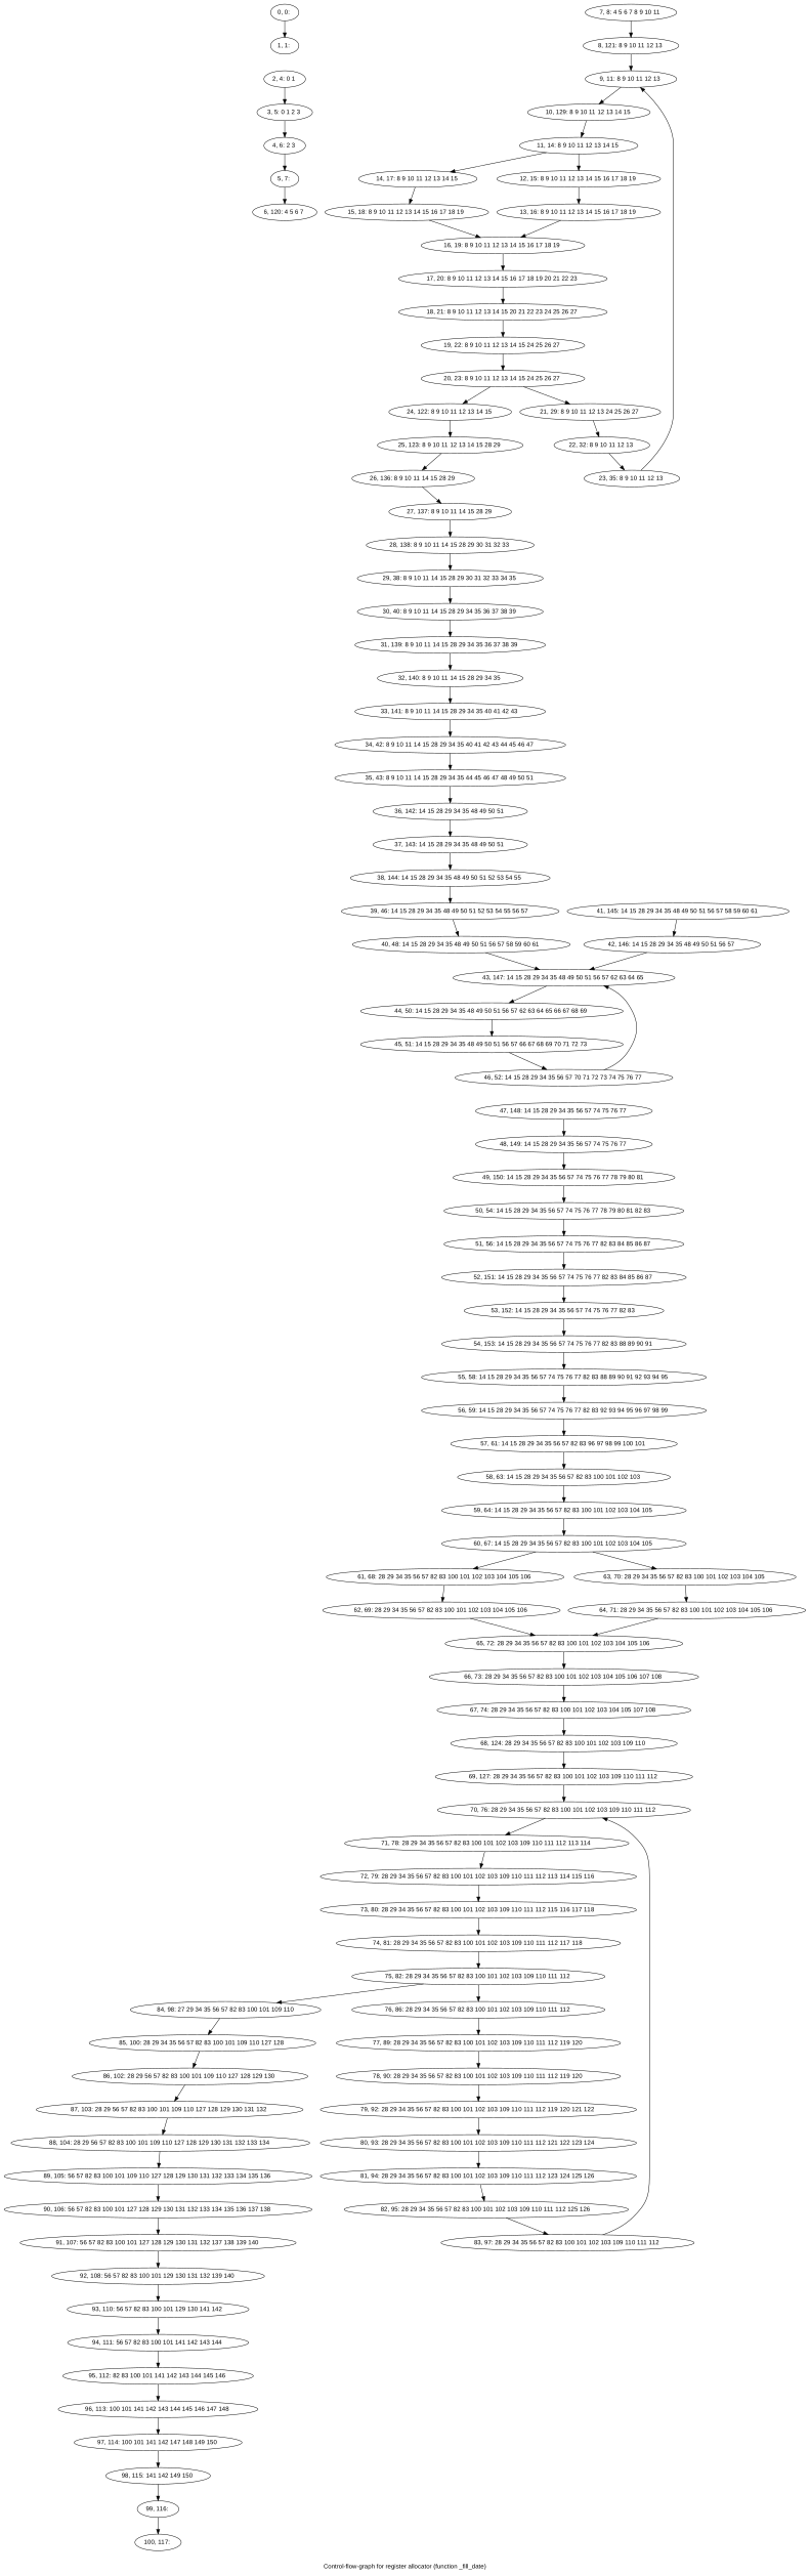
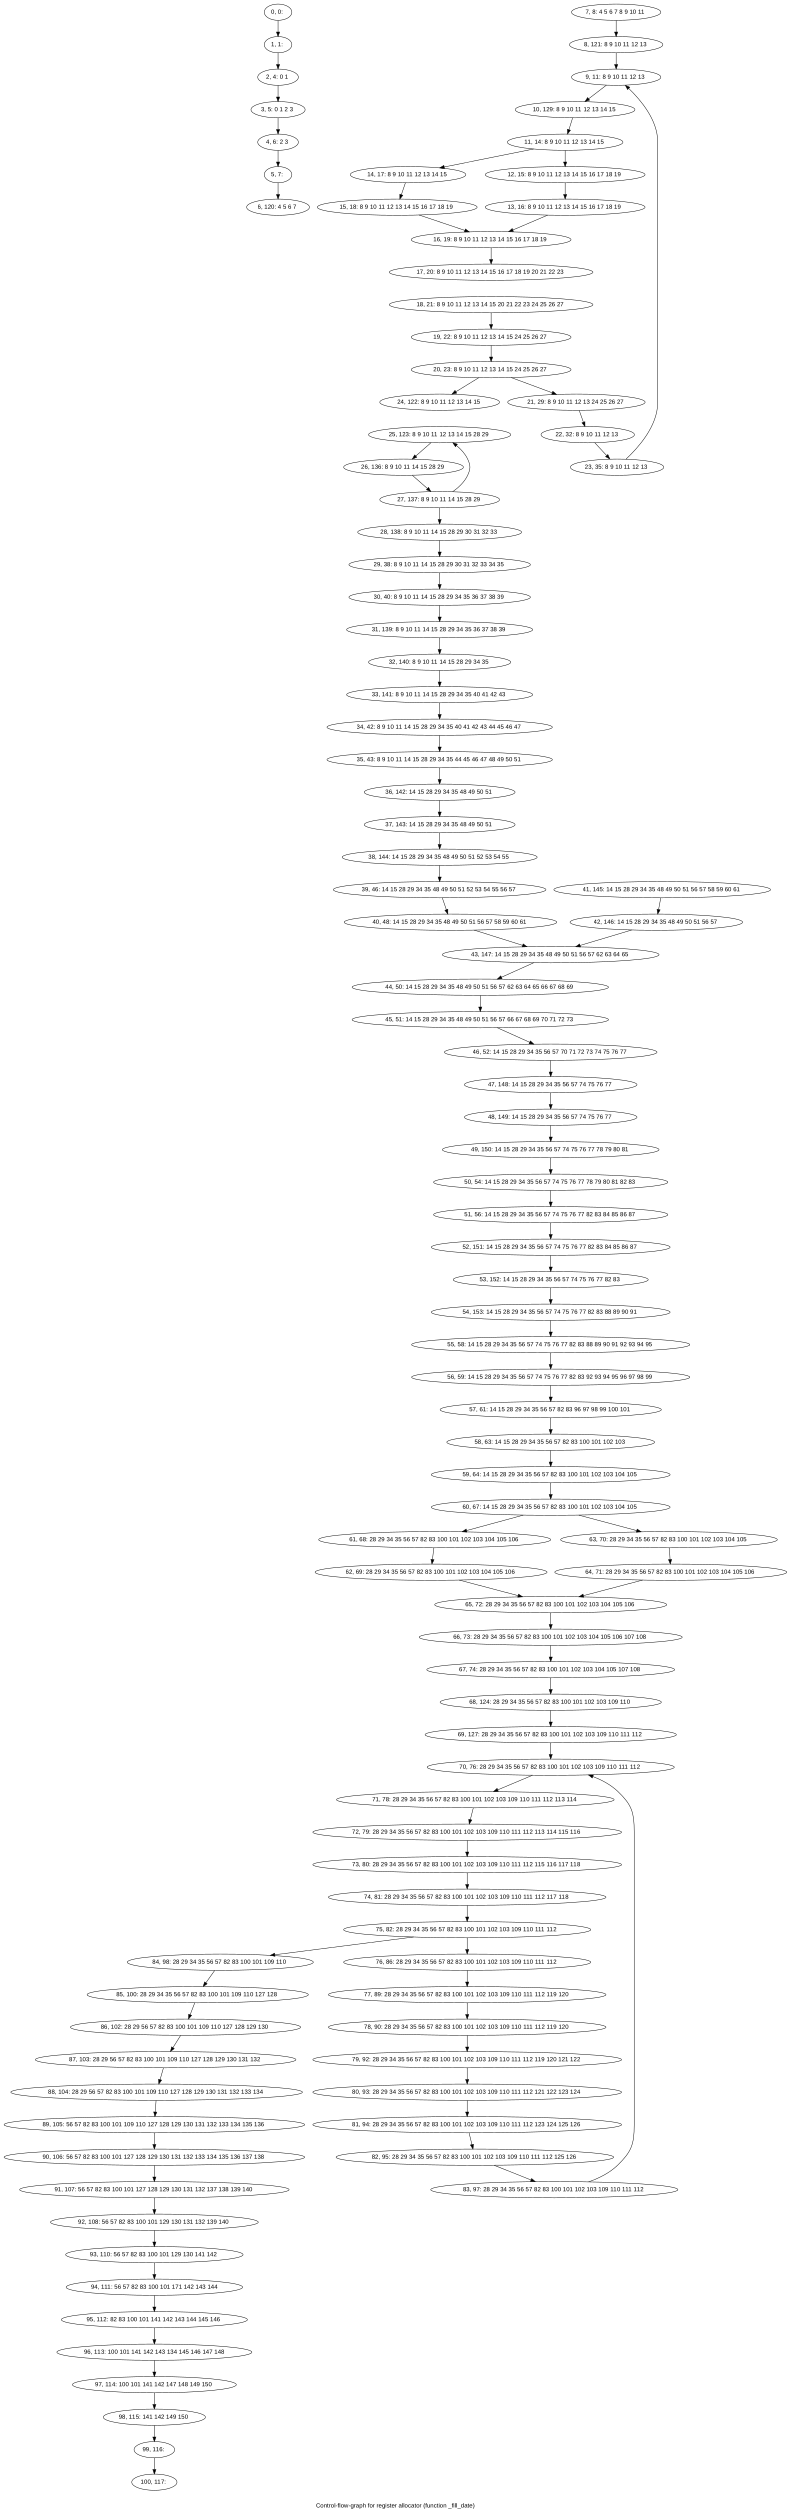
  digraph {
    fontname="Liberation Sans"
    label="Control-flow-graph for register allocator (function _fill_date)"
    node [fontname="Liberation Sans"]
    edge [fontname="Liberation Sans"]
    n1 [label="0, 0: "]
    n2 [label="1, 1: "]
    n3 [label="2, 4: 0 1 "]
    n4 [label="3, 5: 0 1 2 3 "]
    n5 [label="4, 6: 2 3 "]
    n6 [label="5, 7: "]
    n7 [label="6, 120: 4 5 6 7 "]
    n8 [label="7, 8: 4 5 6 7 8 9 10 11 "]
    n9 [label="8, 121: 8 9 10 11 12 13 "]
    n10 [label="9, 11: 8 9 10 11 12 13 "]
    n11 [label="10, 129: 8 9 10 11 12 13 14 15 "]
    n12 [label="11, 14: 8 9 10 11 12 13 14 15 "]
    n13 [label="12, 15: 8 9 10 11 12 13 14 15 16 17 18 19 "]
    n14 [label="14, 17: 8 9 10 11 12 13 14 15 "]
    n15 [label="13, 16: 8 9 10 11 12 13 14 15 16 17 18 19 "]
    n16 [label="15, 18: 8 9 10 11 12 13 14 15 16 17 18 19 "]
    n17 [label="16, 19: 8 9 10 11 12 13 14 15 16 17 18 19 "]
    n18 [label="17, 20: 8 9 10 11 12 13 14 15 16 17 18 19 20 21 22 23 "]
    n19 [label="18, 21: 8 9 10 11 12 13 14 15 20 21 22 23 24 25 26 27 "]
    n20 [label="19, 22: 8 9 10 11 12 13 14 15 24 25 26 27 "]
    n21 [label="20, 23: 8 9 10 11 12 13 14 15 24 25 26 27 "]
    n22 [label="21, 29: 8 9 10 11 12 13 24 25 26 27 "]
    n23 [label="24, 122: 8 9 10 11 12 13 14 15 "]
    n24 [label="22, 32: 8 9 10 11 12 13 "]
    n25 [label="25, 123: 8 9 10 11 12 13 14 15 28 29 "]
    n26 [label="23, 35: 8 9 10 11 12 13 "]
    n27 [label="26, 136: 8 9 10 11 14 15 28 29 "]
    n28 [label="27, 137: 8 9 10 11 14 15 28 29 "]
    n29 [label="28, 138: 8 9 10 11 14 15 28 29 30 31 32 33 "]
    n30 [label="29, 38: 8 9 10 11 14 15 28 29 30 31 32 33 34 35 "]
    n31 [label="30, 40: 8 9 10 11 14 15 28 29 34 35 36 37 38 39 "]
    n32 [label="31, 139: 8 9 10 11 14 15 28 29 34 35 36 37 38 39 "]
    n33 [label="32, 140: 8 9 10 11 14 15 28 29 34 35 "]
    n34 [label="33, 141: 8 9 10 11 14 15 28 29 34 35 40 41 42 43 "]
    n35 [label="34, 42: 8 9 10 11 14 15 28 29 34 35 40 41 42 43 44 45 46 47 "]
    n36 [label="35, 43: 8 9 10 11 14 15 28 29 34 35 44 45 46 47 48 49 50 51 "]
    n37 [label="36, 142: 14 15 28 29 34 35 48 49 50 51 "]
    n38 [label="37, 143: 14 15 28 29 34 35 48 49 50 51 "]
    n39 [label="38, 144: 14 15 28 29 34 35 48 49 50 51 52 53 54 55 "]
    n40 [label="39, 46: 14 15 28 29 34 35 48 49 50 51 52 53 54 55 56 57 "]
    n41 [label="40, 48: 14 15 28 29 34 35 48 49 50 51 56 57 58 59 60 61 "]
    n42 [label="43, 147: 14 15 28 29 34 35 48 49 50 51 56 57 62 63 64 65 "]
    n43 [label="41, 145: 14 15 28 29 34 35 48 49 50 51 56 57 58 59 60 61 "]
    n44 [label="42, 146: 14 15 28 29 34 35 48 49 50 51 56 57 "]
    n45 [label="44, 50: 14 15 28 29 34 35 48 49 50 51 56 57 62 63 64 65 66 67 68 69 "]
    n46 [label="45, 51: 14 15 28 29 34 35 48 49 50 51 56 57 66 67 68 69 70 71 72 73 "]
    n47 [label="46, 52: 14 15 28 29 34 35 56 57 70 71 72 73 74 75 76 77 "]
    n48 [label="47, 148: 14 15 28 29 34 35 56 57 74 75 76 77 "]
    n49 [label="48, 149: 14 15 28 29 34 35 56 57 74 75 76 77 "]
    n50 [label="49, 150: 14 15 28 29 34 35 56 57 74 75 76 77 78 79 80 81 "]
    n51 [label="50, 54: 14 15 28 29 34 35 56 57 74 75 76 77 78 79 80 81 82 83 "]
    n52 [label="51, 56: 14 15 28 29 34 35 56 57 74 75 76 77 82 83 84 85 86 87 "]
    n53 [label="52, 151: 14 15 28 29 34 35 56 57 74 75 76 77 82 83 84 85 86 87 "]
    n54 [label="53, 152: 14 15 28 29 34 35 56 57 74 75 76 77 82 83 "]
    n55 [label="54, 153: 14 15 28 29 34 35 56 57 74 75 76 77 82 83 88 89 90 91 "]
    n56 [label="55, 58: 14 15 28 29 34 35 56 57 74 75 76 77 82 83 88 89 90 91 92 93 94 95 "]
    n57 [label="56, 59: 14 15 28 29 34 35 56 57 74 75 76 77 82 83 92 93 94 95 96 97 98 99 "]
    n58 [label="57, 61: 14 15 28 29 34 35 56 57 82 83 96 97 98 99 100 101 "]
    n59 [label="58, 63: 14 15 28 29 34 35 56 57 82 83 100 101 102 103 "]
    n60 [label="59, 64: 14 15 28 29 34 35 56 57 82 83 100 101 102 103 104 105 "]
    n61 [label="60, 67: 14 15 28 29 34 35 56 57 82 83 100 101 102 103 104 105 "]
    n62 [label="61, 68: 28 29 34 35 56 57 82 83 100 101 102 103 104 105 106 "]
    n63 [label="63, 70: 28 29 34 35 56 57 82 83 100 101 102 103 104 105 "]
    n64 [label="62, 69: 28 29 34 35 56 57 82 83 100 101 102 103 104 105 106 "]
    n65 [label="64, 71: 28 29 34 35 56 57 82 83 100 101 102 103 104 105 106 "]
    n66 [label="65, 72: 28 29 34 35 56 57 82 83 100 101 102 103 104 105 106 "]
    n67 [label="66, 73: 28 29 34 35 56 57 82 83 100 101 102 103 104 105 106 107 108 "]
    n68 [label="67, 74: 28 29 34 35 56 57 82 83 100 101 102 103 104 105 107 108 "]
    n69 [label="68, 124: 28 29 34 35 56 57 82 83 100 101 102 103 109 110 "]
    n70 [label="69, 127: 28 29 34 35 56 57 82 83 100 101 102 103 109 110 111 112 "]
    n71 [label="70, 76: 28 29 34 35 56 57 82 83 100 101 102 103 109 110 111 112 "]
    n72 [label="71, 78: 28 29 34 35 56 57 82 83 100 101 102 103 109 110 111 112 113 114 "]
    n73 [label="72, 79: 28 29 34 35 56 57 82 83 100 101 102 103 109 110 111 112 113 114 115 116 "]
    n74 [label="73, 80: 28 29 34 35 56 57 82 83 100 101 102 103 109 110 111 112 115 116 117 118 "]
    n75 [label="74, 81: 28 29 34 35 56 57 82 83 100 101 102 103 109 110 111 112 117 118 "]
    n76 [label="75, 82: 28 29 34 35 56 57 82 83 100 101 102 103 109 110 111 112 "]
    n77 [label="76, 86: 28 29 34 35 56 57 82 83 100 101 102 103 109 110 111 112 "]
-   n78 [label="84, 98: 27 29 34 35 56 57 82 83 100 101 109 110"]
+   n78 [label="84, 98: 28 29 34 35 56 57 82 83 100 101 109 110 "]
    n79 [label="77, 89: 28 29 34 35 56 57 82 83 100 101 102 103 109 110 111 112 119 120 "]
    n80 [label="85, 100: 28 29 34 35 56 57 82 83 100 101 109 110 127 128 "]
    n81 [label="78, 90: 28 29 34 35 56 57 82 83 100 101 102 103 109 110 111 112 119 120 "]
    n82 [label="79, 92: 28 29 34 35 56 57 82 83 100 101 102 103 109 110 111 112 119 120 121 122 "]
    n83 [label="80, 93: 28 29 34 35 56 57 82 83 100 101 102 103 109 110 111 112 121 122 123 124 "]
    n84 [label="81, 94: 28 29 34 35 56 57 82 83 100 101 102 103 109 110 111 112 123 124 125 126 "]
    n85 [label="82, 95: 28 29 34 35 56 57 82 83 100 101 102 103 109 110 111 112 125 126 "]
    n86 [label="83, 97: 28 29 34 35 56 57 82 83 100 101 102 103 109 110 111 112 "]
    n87 [label="86, 102: 28 29 56 57 82 83 100 101 109 110 127 128 129 130 "]
    n88 [label="87, 103: 28 29 56 57 82 83 100 101 109 110 127 128 129 130 131 132 "]
    n89 [label="88, 104: 28 29 56 57 82 83 100 101 109 110 127 128 129 130 131 132 133 134 "]
    n90 [label="89, 105: 56 57 82 83 100 101 109 110 127 128 129 130 131 132 133 134 135 136 "]
    n91 [label="90, 106: 56 57 82 83 100 101 127 128 129 130 131 132 133 134 135 136 137 138 "]
    n92 [label="91, 107: 56 57 82 83 100 101 127 128 129 130 131 132 137 138 139 140 "]
    n93 [label="92, 108: 56 57 82 83 100 101 129 130 131 132 139 140 "]
    n94 [label="93, 110: 56 57 82 83 100 101 129 130 141 142 "]
-   n95 [label="94, 111: 56 57 82 83 100 101 141 142 143 144 "]
+   n95 [label="94, 111: 56 57 82 83 100 101 171 142 143 144"]
    n96 [label="95, 112: 82 83 100 101 141 142 143 144 145 146 "]
-   n97 [label="96, 113: 100 101 141 142 143 144 145 146 147 148 "]
+   n97 [label="96, 113: 100 101 141 142 143 134 145 146 147 148"]
    n98 [label="97, 114: 100 101 141 142 147 148 149 150 "]
    n99 [label="98, 115: 141 142 149 150 "]
    n100 [label="99, 116: "]
    n101 [label="100, 117: "]
    n1 -> n2
+   n2 -> n3
    n3 -> n4
    n4 -> n5
    n5 -> n6
    n6 -> n7
    n8 -> n9
    n9 -> n10
    n10 -> n11
    n11 -> n12
    n12 -> n13
    n12 -> n14
    n13 -> n15
    n14 -> n16
    n15 -> n17
    n16 -> n17
    n17 -> n18
-   n18 -> n19
    n19 -> n20
    n20 -> n21
    n21 -> n22
    n21 -> n23
    n22 -> n24
-   n23 -> n25
+   n28 -> n25
    n24 -> n26
    n25 -> n27
    n26 -> n10
    n27 -> n28
    n28 -> n29
    n29 -> n30
    n30 -> n31
    n31 -> n32
    n32 -> n33
    n33 -> n34
    n34 -> n35
    n35 -> n36
    n36 -> n37
    n37 -> n38
    n38 -> n39
    n39 -> n40
    n40 -> n41
    n41 -> n42
    n42 -> n45
    n43 -> n44
    n44 -> n42
    n45 -> n46
    n46 -> n47
-   n47 -> n42
+   n47 -> n48
    n48 -> n49
    n49 -> n50
    n50 -> n51
    n51 -> n52
    n52 -> n53
    n53 -> n54
    n54 -> n55
    n55 -> n56
    n56 -> n57
    n57 -> n58
    n58 -> n59
    n59 -> n60
    n60 -> n61
    n61 -> n62
    n61 -> n63
    n62 -> n64
    n63 -> n65
    n64 -> n66
    n65 -> n66
    n66 -> n67
    n67 -> n68
    n68 -> n69
    n69 -> n70
    n70 -> n71
    n71 -> n72
    n72 -> n73
    n73 -> n74
    n74 -> n75
    n75 -> n76
    n76 -> n77
    n76 -> n78
    n77 -> n79
    n78 -> n80
    n79 -> n81
    n80 -> n87
    n81 -> n82
    n82 -> n83
    n83 -> n84
    n84 -> n85
    n85 -> n86
    n86 -> n71
    n87 -> n88
    n88 -> n89
    n89 -> n90
    n90 -> n91
    n91 -> n92
    n92 -> n93
    n93 -> n94
    n94 -> n95
    n95 -> n96
    n96 -> n97
    n97 -> n98
    n98 -> n99
    n99 -> n100
    n100 -> n101
  }
